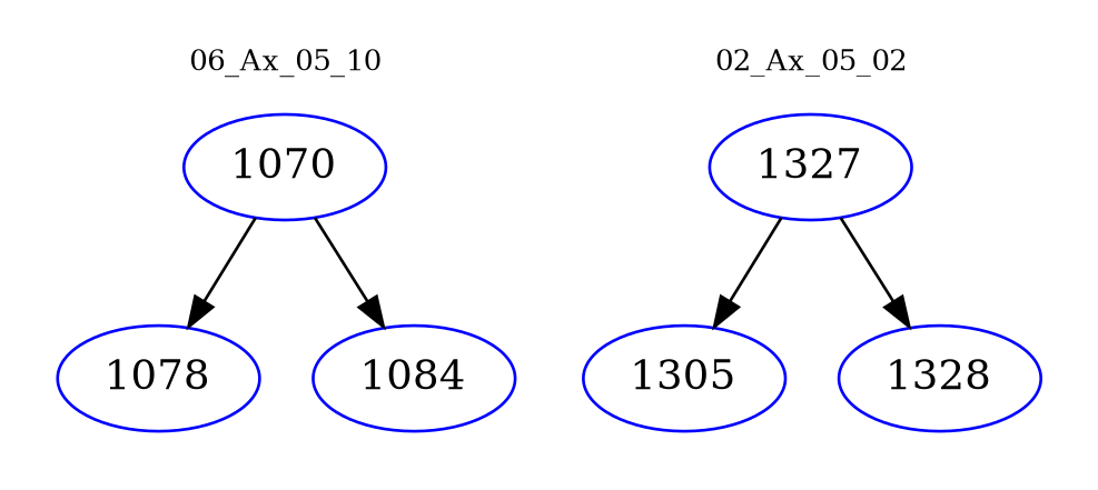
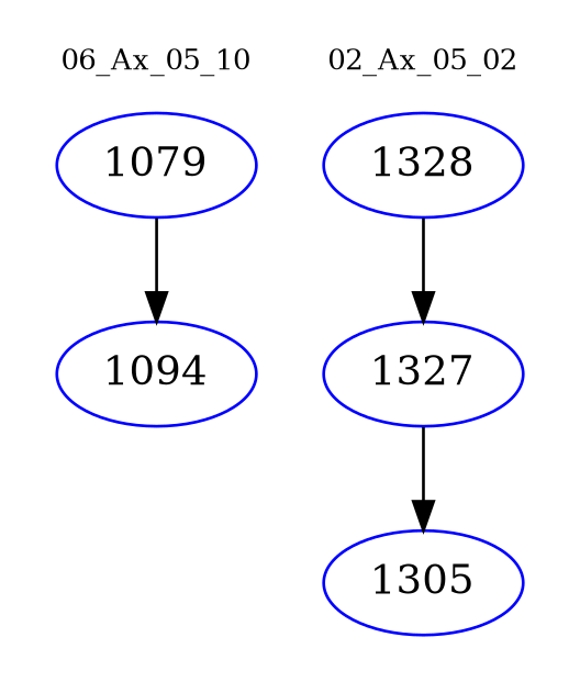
  digraph {
    fontname="DejaVu Serif"
    node [color=blue fontname="DejaVu Serif"]
    edge [color=black fontname="DejaVu Serif"]
-   n1 [label=1070]
-   n2 [label=1078]
-   n3 [label=1084]
+   n1 [label=1079]
+   n3 [label=1094]
    n4 [label=1327]
    n5 [label=1305]
    n6 [label=1328]
    subgraph cluster_1 {
      color=white
      fontsize=10
      label="06_Ax_05_10"
      n1
-     n2
      n3
    }
    subgraph cluster_2 {
      color=white
      fontsize=10
      label="02_Ax_05_02"
      n4
      n5
      n6
    }
-   n1 -> n2
    n1 -> n3
    n4 -> n5
-   n4 -> n6
+   n6 -> n4
  }
